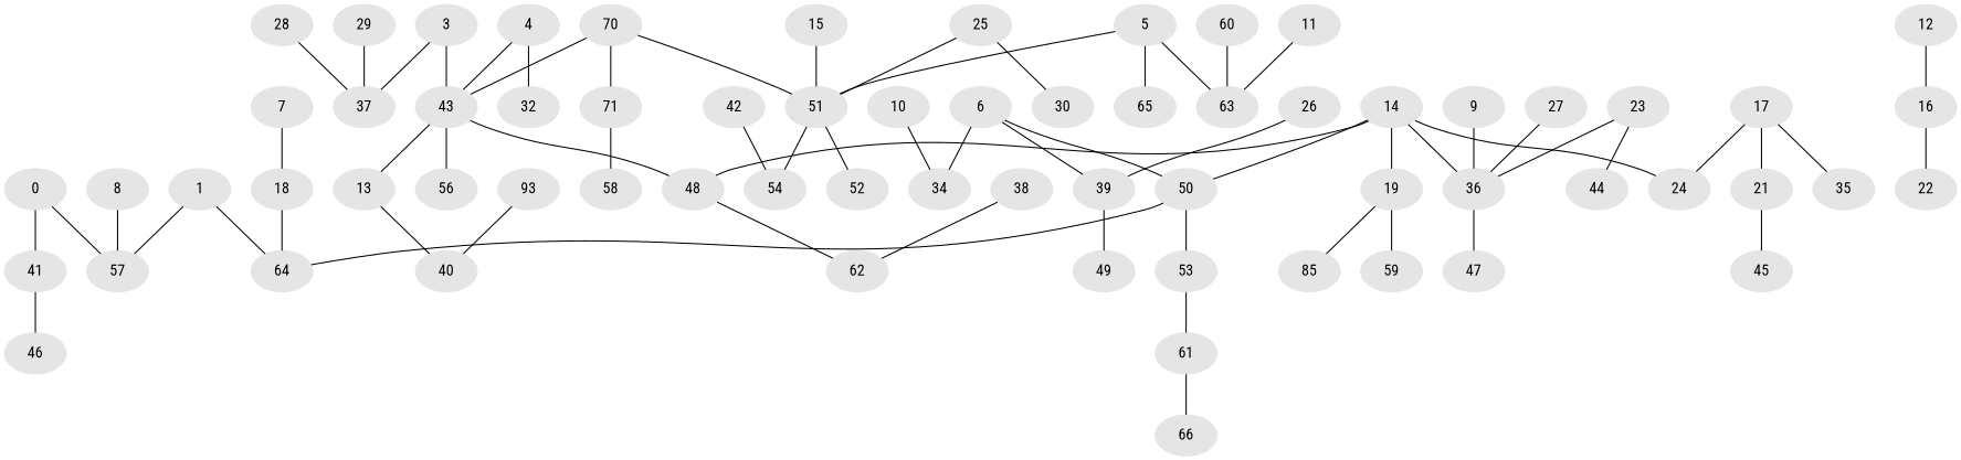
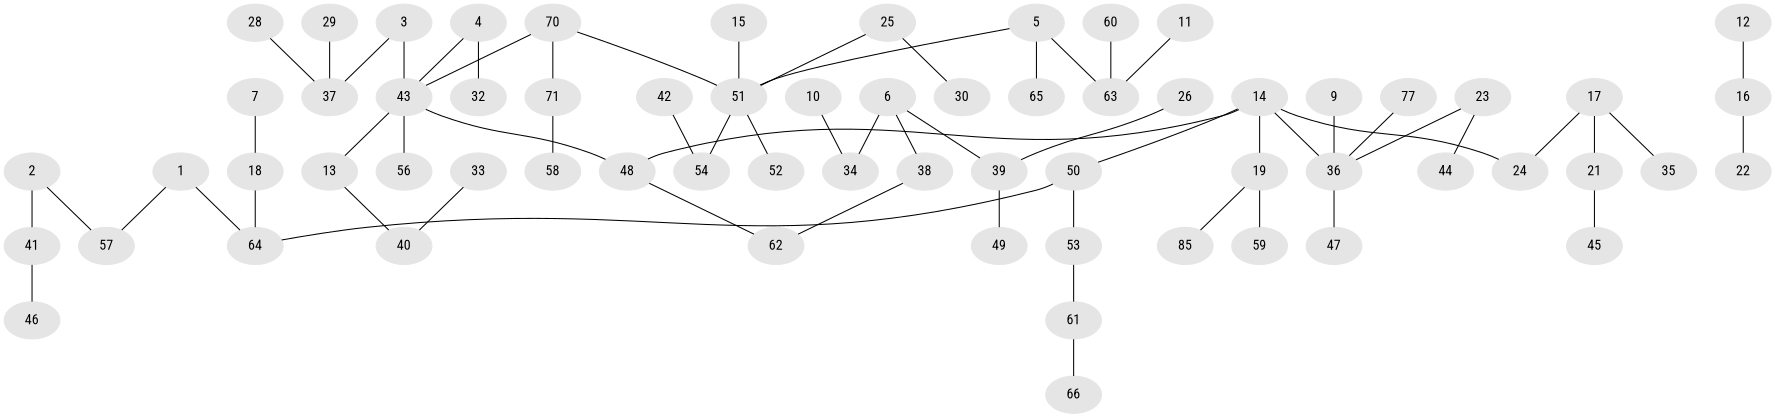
  graph {
    fontname="Roboto Condensed"
    node [color=gray90 fontname="Roboto Condensed" style=filled]
    edge [fontname="Roboto Condensed" weight=1.0]
    1
    57
    64
-   2 [label=0]
+   2
    41
    46
    3
    37
    43
    13
    40
    48
    56
    4
    32
    16
    22
    5
    51
    63
    65
    54
    52
    6
    34
    38
    39
    62
    49
    7
    18
-   8
    9
    36
    47
    10
    11
    12
    14
    19
    24
    50
    n43 [label=85]
    59
    53
    15
    17
    21
    35
    45
    n51 [label=70]
    n52 [label=71]
    58
    23
    44
    25
    30
    26
-   27
+   27 [label=77]
    28
    29
-   33 [label=93]
+   33
    42
    61
    66
    60
    1 -- 57
    1 -- 64
    2 -- 57
    2 -- 41
    41 -- 46
    3 -- 37
    3 -- 43
    43 -- 13
    43 -- 48
    43 -- 56
    13 -- 40
    48 -- 62
    4 -- 43
    4 -- 32
    16 -- 22
    5 -- 51
    5 -- 63
    5 -- 65
    51 -- 54
    51 -- 52
    6 -- 34
-   6 -- 50
+   6 -- 38
    6 -- 39
    38 -- 62
    39 -- 49
    7 -- 18
    18 -- 64
-   8 -- 57
    9 -- 36
    36 -- 47
    10 -- 34
    11 -- 63
    12 -- 16
    14 -- 48
    14 -- 36
    14 -- 19
    14 -- 24
    14 -- 50
    19 -- n43
    19 -- 59
    50 -- 64
    50 -- 53
    53 -- 61
    15 -- 51
    17 -- 24
    17 -- 21
    17 -- 35
    21 -- 45
    n51 -- 43
    n51 -- 51
    n51 -- n52
    n52 -- 58
    23 -- 36
    23 -- 44
    25 -- 51
    25 -- 30
    26 -- 39
    27 -- 36
    28 -- 37
    29 -- 37
    33 -- 40
    42 -- 54
    61 -- 66
    60 -- 63
  }
